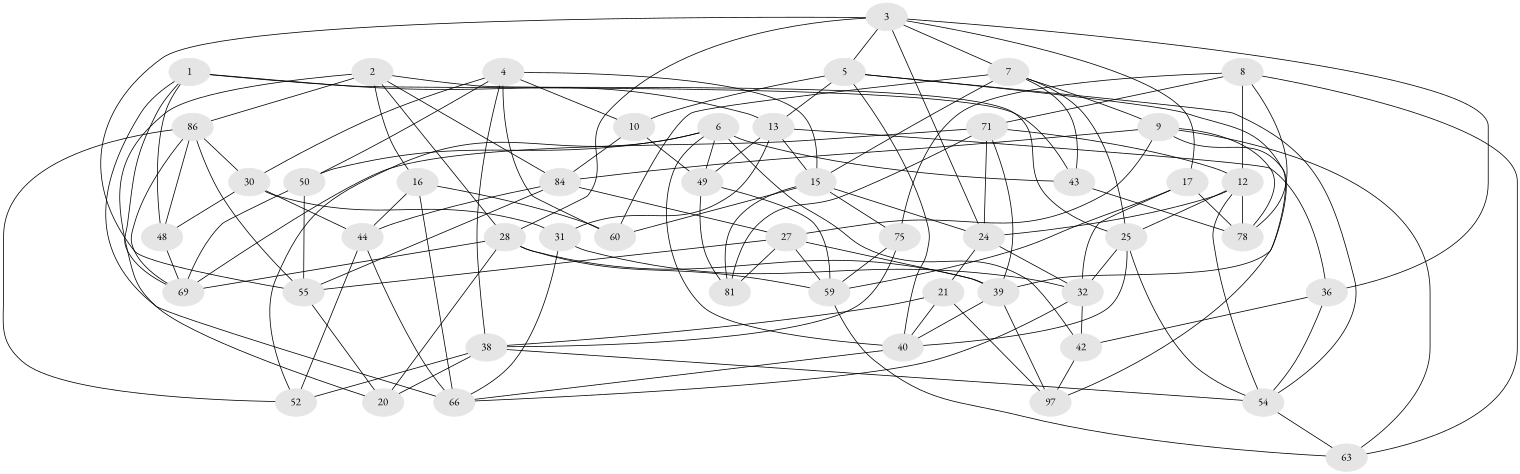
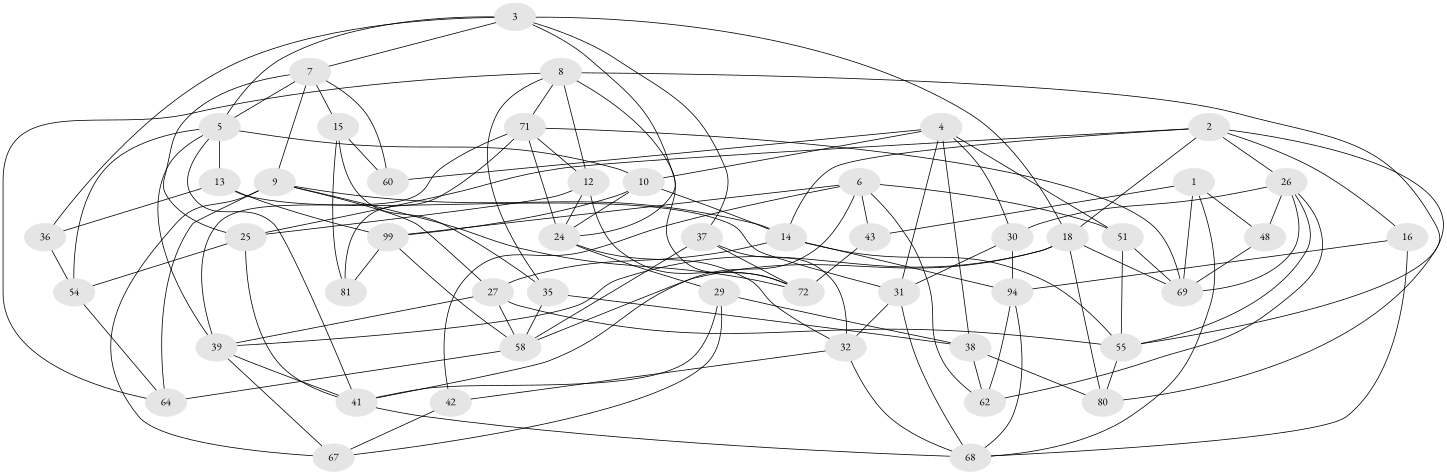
  graph {
    fontname="EB Garamond"
    node [color=gray90 fontname="EB Garamond" style=filled]
    edge [fontname="EB Garamond"]
    1 [super="+19"]
    13 [super="+75"]
    43 [super="+73"]
    48
-   66 [super="+70"]
+   66 [super="+70" label=68]
    69 [super="+77"]
    36
    15 [super="+34"]
-   49 [super="+74"]
+   49 [super="+74" label=99]
    31
-   78
+   78 [label=72]
    2 [super="+22"]
-   14 [super="+37" label=84]
+   14 [super="+37"]
    16
    25 [super="+41"]
-   26 [super="+57" label=86]
-   28 [super="+47"]
-   80 [label=20]
+   26 [super="+57"]
+   28 [super="+47" label=18]
+   80
    55 [super="+68"]
    27 [super="+45"]
-   44 [super="+82"]
+   44 [super="+82" label=94]
    60
-   40 [super="+79"]
+   40 [super="+79" label=41]
    54 [super="+72"]
    32 [super="+71"]
    30 [super="+33"]
-   62 [label=52]
+   62
    39 [super="+76"]
-   58 [super="+65" label=59]
+   58 [super="+65"]
    3 [super="+21"]
    5 [super="+46"]
    7 [super="+51"]
-   17
+   17 [label=37]
    24 [super="+63"]
    10 [super="+18"]
    9 [super="+59"]
-   29 [label=21]
+   29
    42
    4 [super="+23"]
    38 [super="+52"]
-   50
-   35 [label=75]
+   50 [label=51]
+   35
    81
-   67 [label=97]
-   64 [label=63]
+   67
+   64
    6 [super="+61"]
    8 [super="+20"]
    n48 [label=71 super="+56"]
    12 [super="+53"]
-   1 -- 13
    1 -- 43 [weight=2]
    1 -- 48
    1 -- 66
    1 -- 69
    13 -- 36
-   13 -- 15
    13 -- 49
    13 -- 31
    43 -- 78
    48 -- 69
    36 -- 54
-   36 -- 42
    15 -- 60
    15 -- 35
    15 -- 81
    49 -- 58
    49 -- 81
    31 -- 66
    31 -- 32
    2 -- 14
    2 -- 16
    2 -- 25
    2 -- 26
    2 -- 28
    2 -- 80
    14 -- 55
    14 -- 27
    14 -- 44
    16 -- 66
    16 -- 44
-   16 -- 60
    25 -- 40
    25 -- 54
-   25 -- 32
    26 -- 48
    26 -- 69
    26 -- 55
    26 -- 30
    26 -- 62
    28 -- 69
    28 -- 80
    28 -- 39
    28 -- 58
    55 -- 80
    27 -- 55
    27 -- 39
    27 -- 58
-   27 -- 81
    44 -- 66
    44 -- 62
    40 -- 66
    54 -- 64
    32 -- 66
    32 -- 42
-   30 -- 48
    30 -- 31
    30 -- 44 [weight=2]
    39 -- 40
    39 -- 67
    58 -- 64
    3 -- 36
    3 -- 28
    3 -- 5
    3 -- 7
    3 -- 17
    3 -- 24
    5 -- 13
    5 -- 40
    5 -- 54
    5 -- 39
    5 -- 10
-   7 -- 43
+   7 -- 5
    7 -- 15
    7 -- 25
    7 -- 60
    7 -- 9
    17 -- 78
    17 -- 32
    17 -- 58
    24 -- 32
    24 -- 29
    10 -- 49 [weight=2]
    10 -- 14
-   15 -- 24
+   10 -- 24
    9 -- 78
    9 -- 14
    9 -- 27
    9 -- 67
    9 -- 64
    29 -- 40
    29 -- 38
    29 -- 67
    42 -- 67
-   4 -- 15
+   4 -- 31
    4 -- 60
    4 -- 30
    4 -- 10
    4 -- 38
    4 -- 50
    38 -- 80
-   38 -- 54
    38 -- 62
    50 -- 69
    50 -- 55
    35 -- 58
    35 -- 38
    6 -- 43
    6 -- 49
    6 -- 40
    6 -- 62
    6 -- 42
    6 -- 50
    8 -- 78
-   3 -- 55
+   8 -- 55
    8 -- 35
    8 -- 64
    8 -- n48
    8 -- 12
    n48 -- 69
    n48 -- 39
    n48 -- 24
    n48 -- 81
    n48 -- 12
    12 -- 78
    12 -- 25
-   12 -- 54
    12 -- 24
  }
